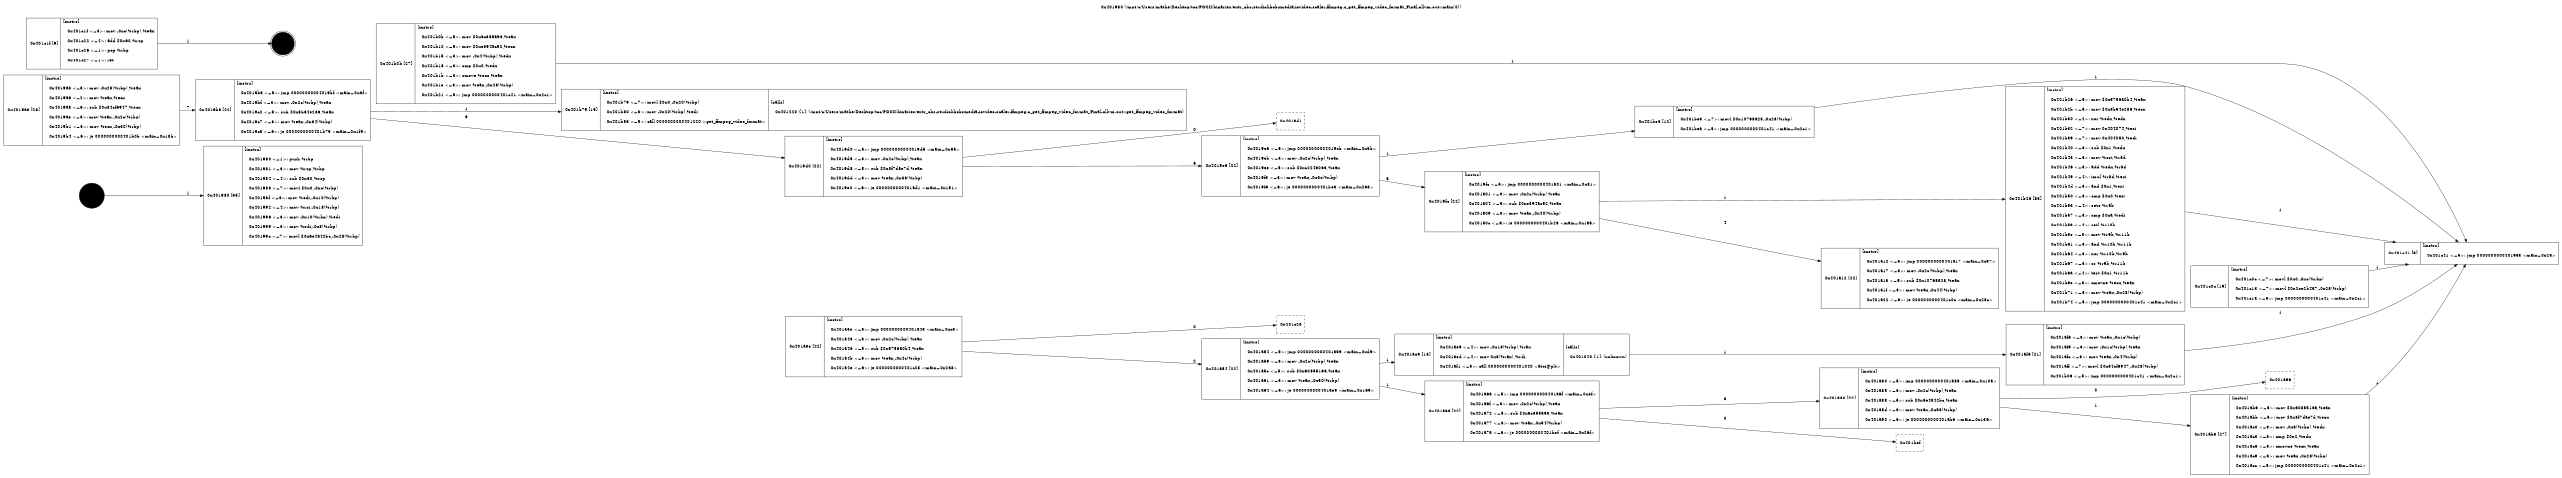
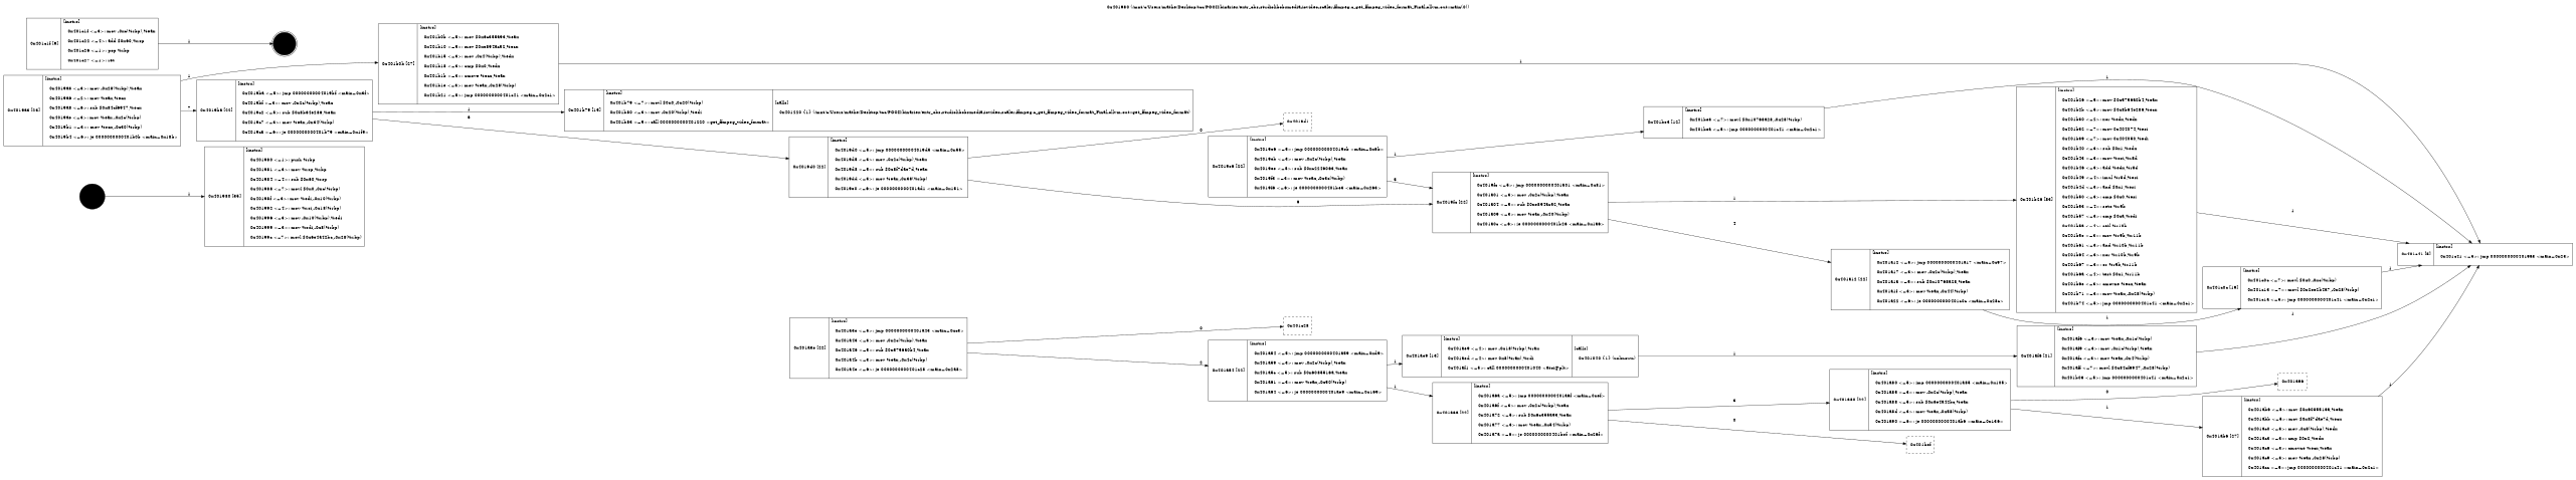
  digraph {
    label="0x401980 (/mnt/c/Users/mathe/Desktop/tcc/POCII/binaries/extr_obs-studiolibobsmedia-iovideo-scaler-ffmpeg.c_get_ffmpeg_video_format_Final-ollvm.out::main(0))"
    labelloc=t
    rankdir=LR
    node [shape=record]
    Entry [fillcolor=black height=0.3 shape=circle style=filled width=0.3]
    n2 [label="{\n     0x401980 [35]\l\n     | [instrs]\l\n     &nbsp;&nbsp;0x401980 \<+1\>: push %rbp\l\n     &nbsp;&nbsp;0x401981 \<+3\>: mov %rsp,%rbp\l\n     &nbsp;&nbsp;0x401984 \<+4\>: sub $0x60,%rsp\l\n     &nbsp;&nbsp;0x401988 \<+7\>: movl $0x0,-0xc(%rbp)\l\n     &nbsp;&nbsp;0x40198f \<+3\>: mov %edi,-0x10(%rbp)\l\n     &nbsp;&nbsp;0x401992 \<+4\>: mov %rsi,-0x18(%rbp)\l\n     &nbsp;&nbsp;0x401996 \<+3\>: mov -0x10(%rbp),%edi\l\n     &nbsp;&nbsp;0x401999 \<+3\>: mov %edi,-0x8(%rbp)\l\n     &nbsp;&nbsp;0x40199c \<+7\>: movl $0x6e4a42bc,-0x28(%rbp)\l\n  }"]
    n3 [label="{\n     0x4019a3 [23]\l\n     | [instrs]\l\n     &nbsp;&nbsp;0x4019a3 \<+3\>: mov -0x28(%rbp),%eax\l\n     &nbsp;&nbsp;0x4019a6 \<+2\>: mov %eax,%ecx\l\n     &nbsp;&nbsp;0x4019a8 \<+6\>: sub $0x84cf6947,%ecx\l\n     &nbsp;&nbsp;0x4019ae \<+3\>: mov %eax,-0x2c(%rbp)\l\n     &nbsp;&nbsp;0x4019b1 \<+3\>: mov %ecx,-0x30(%rbp)\l\n     &nbsp;&nbsp;0x4019b4 \<+6\>: je 0000000000401b0b \<main+0x18b\>\l\n  }"]
    n4 [label="{\n     0x401b0b [27]\l\n     | [instrs]\l\n     &nbsp;&nbsp;0x401b0b \<+5\>: mov $0x6c355a93,%eax\l\n     &nbsp;&nbsp;0x401b10 \<+5\>: mov $0xe894ac52,%ecx\l\n     &nbsp;&nbsp;0x401b15 \<+3\>: mov -0x4(%rbp),%edx\l\n     &nbsp;&nbsp;0x401b18 \<+3\>: cmp $0x0,%edx\l\n     &nbsp;&nbsp;0x401b1b \<+3\>: cmove %ecx,%eax\l\n     &nbsp;&nbsp;0x401b1e \<+3\>: mov %eax,-0x28(%rbp)\l\n     &nbsp;&nbsp;0x401b21 \<+5\>: jmp 0000000000401c41 \<main+0x2c1\>\l\n  }"]
    n5 [label="{\n     0x4019ba [22]\l\n     | [instrs]\l\n     &nbsp;&nbsp;0x4019ba \<+5\>: jmp 00000000004019bf \<main+0x3f\>\l\n     &nbsp;&nbsp;0x4019bf \<+3\>: mov -0x2c(%rbp),%eax\l\n     &nbsp;&nbsp;0x4019c2 \<+5\>: sub $0x8b64e286,%eax\l\n     &nbsp;&nbsp;0x4019c7 \<+3\>: mov %eax,-0x34(%rbp)\l\n     &nbsp;&nbsp;0x4019ca \<+6\>: je 0000000000401b79 \<main+0x1f9\>\l\n  }"]
    n6 [label="{\n     0x401c41 [5]\l\n     | [instrs]\l\n     &nbsp;&nbsp;0x401c41 \<+5\>: jmp 00000000004019a3 \<main+0x23\>\l\n  }"]
    n7 [label="{\n     0x401b79 [15]\l\n     | [instrs]\l\n     &nbsp;&nbsp;0x401b79 \<+7\>: movl $0x0,-0x20(%rbp)\l\n     &nbsp;&nbsp;0x401b80 \<+3\>: mov -0x20(%rbp),%edi\l\n     &nbsp;&nbsp;0x401b83 \<+5\>: call 0000000000401220 \<get_ffmpeg_video_format\>\l\n     | [calls]\l\n     &nbsp;&nbsp;0x401220 \{1\} (/mnt/c/Users/mathe/Desktop/tcc/POCII/binaries/extr_obs-studiolibobsmedia-iovideo-scaler-ffmpeg.c_get_ffmpeg_video_format_Final-ollvm.out::get_ffmpeg_video_format)\l\n  }"]
    n8 [label="{\n     0x4019d0 [22]\l\n     | [instrs]\l\n     &nbsp;&nbsp;0x4019d0 \<+5\>: jmp 00000000004019d5 \<main+0x55\>\l\n     &nbsp;&nbsp;0x4019d5 \<+3\>: mov -0x2c(%rbp),%eax\l\n     &nbsp;&nbsp;0x4019d8 \<+5\>: sub $0x8f7dae7d,%eax\l\n     &nbsp;&nbsp;0x4019dd \<+3\>: mov %eax,-0x38(%rbp)\l\n     &nbsp;&nbsp;0x4019e0 \<+6\>: je 0000000000401ad1 \<main+0x151\>\l\n  }"]
    n9 [label="{\n     0x401ad1\l\n  }" style=dashed]
    n10 [label="{\n     0x4019e6 [22]\l\n     | [instrs]\l\n     &nbsp;&nbsp;0x4019e6 \<+5\>: jmp 00000000004019eb \<main+0x6b\>\l\n     &nbsp;&nbsp;0x4019eb \<+3\>: mov -0x2c(%rbp),%eax\l\n     &nbsp;&nbsp;0x4019ee \<+5\>: sub $0xc2246063,%eax\l\n     &nbsp;&nbsp;0x4019f3 \<+3\>: mov %eax,-0x3c(%rbp)\l\n     &nbsp;&nbsp;0x4019f6 \<+6\>: je 0000000000401be3 \<main+0x263\>\l\n  }"]
    Exit [fillcolor=black height=0.3 peripheries=2 shape=circle style=filled width=0.3]
    n12 [label="{\n     0x401be3 [12]\l\n     | [instrs]\l\n     &nbsp;&nbsp;0x401be3 \<+7\>: movl $0x10768a28,-0x28(%rbp)\l\n     &nbsp;&nbsp;0x401bea \<+5\>: jmp 0000000000401c41 \<main+0x2c1\>\l\n  }"]
    n13 [label="{\n     0x4019fc [22]\l\n     | [instrs]\l\n     &nbsp;&nbsp;0x4019fc \<+5\>: jmp 0000000000401a01 \<main+0x81\>\l\n     &nbsp;&nbsp;0x401a01 \<+3\>: mov -0x2c(%rbp),%eax\l\n     &nbsp;&nbsp;0x401a04 \<+5\>: sub $0xe894ac52,%eax\l\n     &nbsp;&nbsp;0x401a09 \<+3\>: mov %eax,-0x40(%rbp)\l\n     &nbsp;&nbsp;0x401a0c \<+6\>: je 0000000000401b26 \<main+0x1a6\>\l\n  }"]
    n14 [label="{\n     0x401b26 [83]\l\n     | [instrs]\l\n     &nbsp;&nbsp;0x401b26 \<+5\>: mov $0x5756a0b4,%eax\l\n     &nbsp;&nbsp;0x401b2b \<+5\>: mov $0x8b64e286,%ecx\l\n     &nbsp;&nbsp;0x401b30 \<+2\>: xor %edx,%edx\l\n     &nbsp;&nbsp;0x401b32 \<+7\>: mov 0x404074,%esi\l\n     &nbsp;&nbsp;0x401b39 \<+7\>: mov 0x404050,%edi\l\n     &nbsp;&nbsp;0x401b40 \<+3\>: sub $0x1,%edx\l\n     &nbsp;&nbsp;0x401b43 \<+3\>: mov %esi,%r8d\l\n     &nbsp;&nbsp;0x401b46 \<+3\>: add %edx,%r8d\l\n     &nbsp;&nbsp;0x401b49 \<+4\>: imul %r8d,%esi\l\n     &nbsp;&nbsp;0x401b4d \<+3\>: and $0x1,%esi\l\n     &nbsp;&nbsp;0x401b50 \<+3\>: cmp $0x0,%esi\l\n     &nbsp;&nbsp;0x401b53 \<+4\>: sete %r9b\l\n     &nbsp;&nbsp;0x401b57 \<+3\>: cmp $0xa,%edi\l\n     &nbsp;&nbsp;0x401b5a \<+4\>: setl %r10b\l\n     &nbsp;&nbsp;0x401b5e \<+3\>: mov %r9b,%r11b\l\n     &nbsp;&nbsp;0x401b61 \<+3\>: and %r10b,%r11b\l\n     &nbsp;&nbsp;0x401b64 \<+3\>: xor %r10b,%r9b\l\n     &nbsp;&nbsp;0x401b67 \<+3\>: or %r9b,%r11b\l\n     &nbsp;&nbsp;0x401b6a \<+4\>: test $0x1,%r11b\l\n     &nbsp;&nbsp;0x401b6e \<+3\>: cmovne %ecx,%eax\l\n     &nbsp;&nbsp;0x401b71 \<+3\>: mov %eax,-0x28(%rbp)\l\n     &nbsp;&nbsp;0x401b74 \<+5\>: jmp 0000000000401c41 \<main+0x2c1\>\l\n  }"]
    n15 [label="{\n     0x401a12 [22]\l\n     | [instrs]\l\n     &nbsp;&nbsp;0x401a12 \<+5\>: jmp 0000000000401a17 \<main+0x97\>\l\n     &nbsp;&nbsp;0x401a17 \<+3\>: mov -0x2c(%rbp),%eax\l\n     &nbsp;&nbsp;0x401a1a \<+5\>: sub $0x10768a28,%eax\l\n     &nbsp;&nbsp;0x401a1f \<+3\>: mov %eax,-0x44(%rbp)\l\n     &nbsp;&nbsp;0x401a22 \<+6\>: je 0000000000401c0c \<main+0x28c\>\l\n  }"]
    n16 [label="{\n     0x401af6 [21]\l\n     | [instrs]\l\n     &nbsp;&nbsp;0x401af6 \<+3\>: mov %eax,-0x1c(%rbp)\l\n     &nbsp;&nbsp;0x401af9 \<+3\>: mov -0x1c(%rbp),%eax\l\n     &nbsp;&nbsp;0x401afc \<+3\>: mov %eax,-0x4(%rbp)\l\n     &nbsp;&nbsp;0x401aff \<+7\>: movl $0x84cf6947,-0x28(%rbp)\l\n     &nbsp;&nbsp;0x401b06 \<+5\>: jmp 0000000000401c41 \<main+0x2c1\>\l\n  }"]
    n17 [label="{\n     0x401c0c [19]\l\n     | [instrs]\l\n     &nbsp;&nbsp;0x401c0c \<+7\>: movl $0x0,-0xc(%rbp)\l\n     &nbsp;&nbsp;0x401c13 \<+7\>: movl $0x2ee2b4a7,-0x28(%rbp)\l\n     &nbsp;&nbsp;0x401c1a \<+5\>: jmp 0000000000401c41 \<main+0x2c1\>\l\n  }"]
    n18 [label="{\n     0x401c1f [9]\l\n     | [instrs]\l\n     &nbsp;&nbsp;0x401c1f \<+3\>: mov -0xc(%rbp),%eax\l\n     &nbsp;&nbsp;0x401c22 \<+4\>: add $0x60,%rsp\l\n     &nbsp;&nbsp;0x401c26 \<+1\>: pop %rbp\l\n     &nbsp;&nbsp;0x401c27 \<+1\>: ret\l\n  }"]
    n19 [label="{\n     0x401a3e [22]\l\n     | [instrs]\l\n     &nbsp;&nbsp;0x401a3e \<+5\>: jmp 0000000000401a43 \<main+0xc3\>\l\n     &nbsp;&nbsp;0x401a43 \<+3\>: mov -0x2c(%rbp),%eax\l\n     &nbsp;&nbsp;0x401a46 \<+5\>: sub $0x5756a0b4,%eax\l\n     &nbsp;&nbsp;0x401a4b \<+3\>: mov %eax,-0x4c(%rbp)\l\n     &nbsp;&nbsp;0x401a4e \<+6\>: je 0000000000401c28 \<main+0x2a8\>\l\n  }"]
    n20 [label="{\n     0x401c28\l\n  }" style=dashed]
    n21 [label="{\n     0x401a54 [22]\l\n     | [instrs]\l\n     &nbsp;&nbsp;0x401a54 \<+5\>: jmp 0000000000401a59 \<main+0xd9\>\l\n     &nbsp;&nbsp;0x401a59 \<+3\>: mov -0x2c(%rbp),%eax\l\n     &nbsp;&nbsp;0x401a5c \<+5\>: sub $0x6085516a,%eax\l\n     &nbsp;&nbsp;0x401a61 \<+3\>: mov %eax,-0x50(%rbp)\l\n     &nbsp;&nbsp;0x401a64 \<+6\>: je 0000000000401ae9 \<main+0x169\>\l\n  }"]
    n22 [label="{\n     0x401a96\l\n  }" style=dashed]
    n23 [label="{\n     0x401ae9 [13]\l\n     | [instrs]\l\n     &nbsp;&nbsp;0x401ae9 \<+4\>: mov -0x18(%rbp),%rax\l\n     &nbsp;&nbsp;0x401aed \<+4\>: mov 0x8(%rax),%rdi\l\n     &nbsp;&nbsp;0x401af1 \<+5\>: call 0000000000401040 \<atoi@plt\>\l\n     | [calls]\l\n     &nbsp;&nbsp;0x401040 \{1\} (unknown)\l\n  }"]
    n24 [label="{\n     0x401a6a [22]\l\n     | [instrs]\l\n     &nbsp;&nbsp;0x401a6a \<+5\>: jmp 0000000000401a6f \<main+0xef\>\l\n     &nbsp;&nbsp;0x401a6f \<+3\>: mov -0x2c(%rbp),%eax\l\n     &nbsp;&nbsp;0x401a72 \<+5\>: sub $0x6c355a93,%eax\l\n     &nbsp;&nbsp;0x401a77 \<+3\>: mov %eax,-0x54(%rbp)\l\n     &nbsp;&nbsp;0x401a7a \<+6\>: je 0000000000401bef \<main+0x26f\>\l\n  }"]
    n25 [label="{\n     0x401ab6 [27]\l\n     | [instrs]\l\n     &nbsp;&nbsp;0x401ab6 \<+5\>: mov $0x6085516a,%eax\l\n     &nbsp;&nbsp;0x401abb \<+5\>: mov $0x8f7dae7d,%ecx\l\n     &nbsp;&nbsp;0x401ac0 \<+3\>: mov -0x8(%rbp),%edx\l\n     &nbsp;&nbsp;0x401ac3 \<+3\>: cmp $0x2,%edx\l\n     &nbsp;&nbsp;0x401ac6 \<+3\>: cmovne %ecx,%eax\l\n     &nbsp;&nbsp;0x401ac9 \<+3\>: mov %eax,-0x28(%rbp)\l\n     &nbsp;&nbsp;0x401acc \<+5\>: jmp 0000000000401c41 \<main+0x2c1\>\l\n  }"]
    n26 [label="{\n     0x401a80 [22]\l\n     | [instrs]\l\n     &nbsp;&nbsp;0x401a80 \<+5\>: jmp 0000000000401a85 \<main+0x105\>\l\n     &nbsp;&nbsp;0x401a85 \<+3\>: mov -0x2c(%rbp),%eax\l\n     &nbsp;&nbsp;0x401a88 \<+5\>: sub $0x6e4a42bc,%eax\l\n     &nbsp;&nbsp;0x401a8d \<+3\>: mov %eax,-0x58(%rbp)\l\n     &nbsp;&nbsp;0x401a90 \<+6\>: je 0000000000401ab6 \<main+0x136\>\l\n  }"]
    n27 [label="{\n     0x401bef\l\n  }" style=dashed]
    Entry -> n2 [label=" 1"]
+   n3 -> n4 [label=" 1"]
    n3 -> n5 [label=" 7"]
    n4 -> n6 [label=" 1"]
    n5 -> n7 [label=" 1"]
    n5 -> n8 [label=" 6"]
    n8 -> n9 [label=" 0"]
-   n8 -> n10 [label=" 6"]
+   n8 -> n13 [label=" 6"]
    n10 -> n12 [label=" 1"]
    n10 -> n13 [label=" 5"]
    n12 -> n6 [label=" 1"]
    n13 -> n14 [label=" 1"]
    n13 -> n15 [label=" 4"]
    n14 -> n6 [label=" 1"]
+   n15 -> n17 [label=" 1"]
    n16 -> n6 [label=" 1"]
    n17 -> n6 [label=" 1"]
    n18 -> Exit [label=" 1"]
    n19 -> n20 [label=" 0"]
    n19 -> n21 [label=" 2"]
    n21 -> n23 [label=" 1"]
    n21 -> n24 [label=" 1"]
    n23 -> n16 [label=" 1"]
    n24 -> n26 [label=" 3"]
    n24 -> n27 [label=" 0"]
    n25 -> n6 [label=" 1"]
    n26 -> n22 [label=" 0"]
    n26 -> n25 [label=" 1"]
  }
